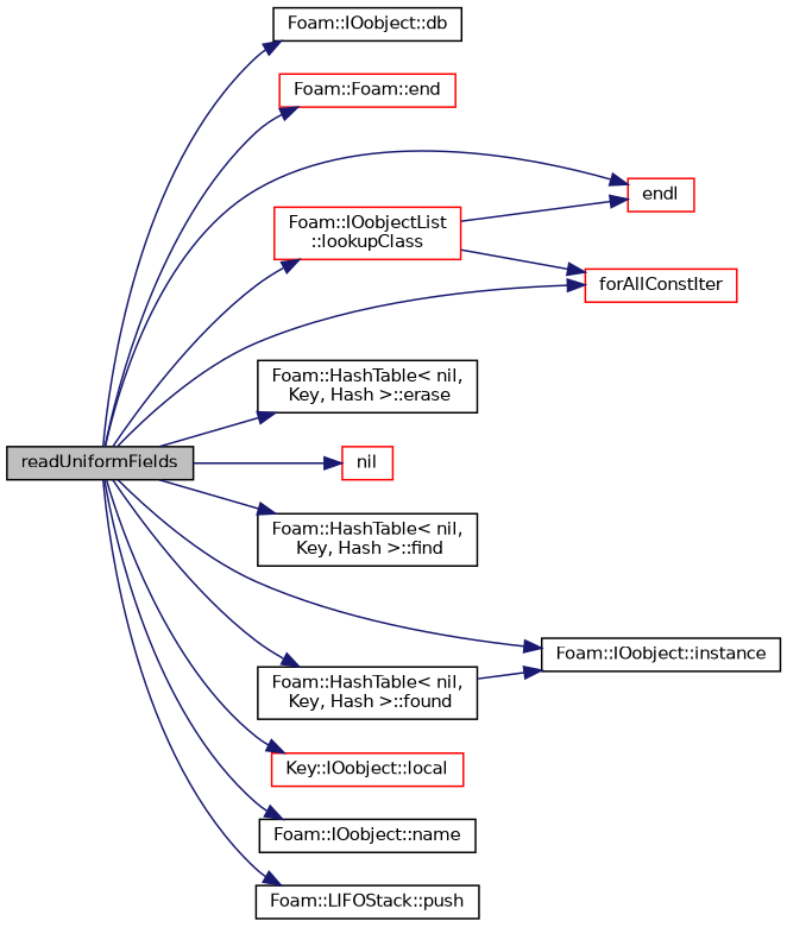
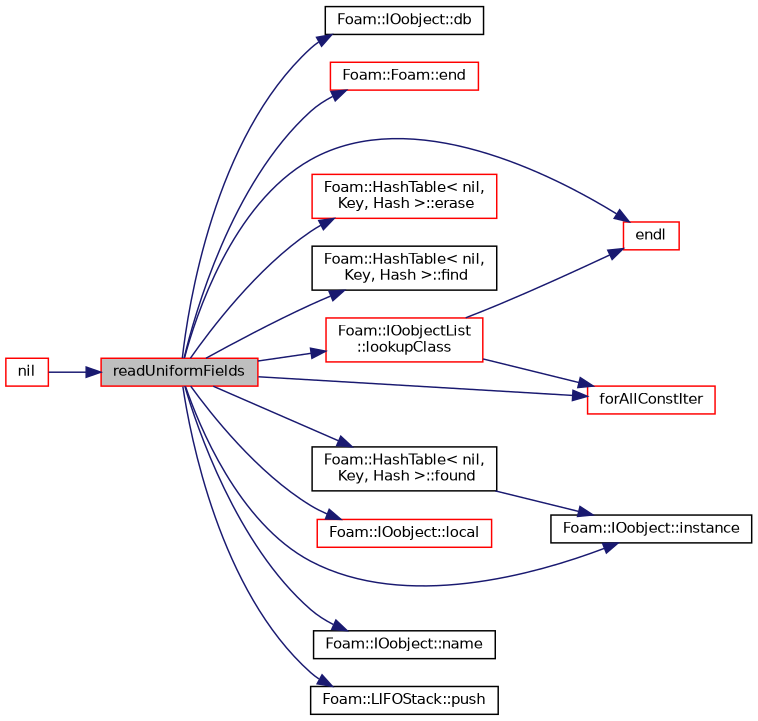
  digraph {
    rankdir=LR
    node [color=black fontname=Helvetica fontsize=10 shape=record]
    edge [color=midnightblue fontname=Helvetica fontsize=10 labelfontname=Helvetica labelfontsize=10 style=solid]
-   n1 [fillcolor=grey75 fontcolor=black height=0.2 label=readUniformFields style=filled width=0.4]
+   n1 [color=red fillcolor=grey75 fontcolor=black height=0.2 label=readUniformFields style=filled width=0.4]
    n2 [height=0.2 label="Foam::IOobject::db" width=0.4]
    n3 [color=red height=0.2 label="Foam::Foam::end" width=0.4]
    n4 [color=red height=0.2 label=endl width=0.4]
-   n5 [height=0.2 label="Foam::HashTable\< nil,\l Key, Hash \>::erase" width=0.4]
+   n5 [color=red height=0.2 label="Foam::HashTable\< nil,\l Key, Hash \>::erase" width=0.4]
    n6 [color=red height=0.2 label=nil width=0.4]
    n7 [height=0.2 label="Foam::HashTable\< nil,\l Key, Hash \>::find" width=0.4]
    n8 [color=red height=0.2 label=forAllConstIter width=0.4]
    n9 [height=0.2 label="Foam::HashTable\< nil,\l Key, Hash \>::found" width=0.4]
    n10 [height=0.2 label="Foam::IOobject::instance" width=0.4]
-   n11 [color=red height=0.2 label="Key::IOobject::local" width=0.4]
+   n11 [color=red height=0.2 label="Foam::IOobject::local" width=0.4]
    n12 [color=red height=0.2 label="Foam::IOobjectList\l::lookupClass" width=0.4]
    n13 [height=0.2 label="Foam::IOobject::name" width=0.4]
    n14 [height=0.2 label="Foam::LIFOStack::push" width=0.4]
    n1 -> n2
    n1 -> n3
    n1 -> n4
    n1 -> n5
-   n1 -> n6
+   n6 -> n1
    n1 -> n7
    n1 -> n8
    n1 -> n9
    n1 -> n10
    n1 -> n11
    n1 -> n12
    n1 -> n13
    n1 -> n14
    n9 -> n10
    n12 -> n4
    n12 -> n8
  }
